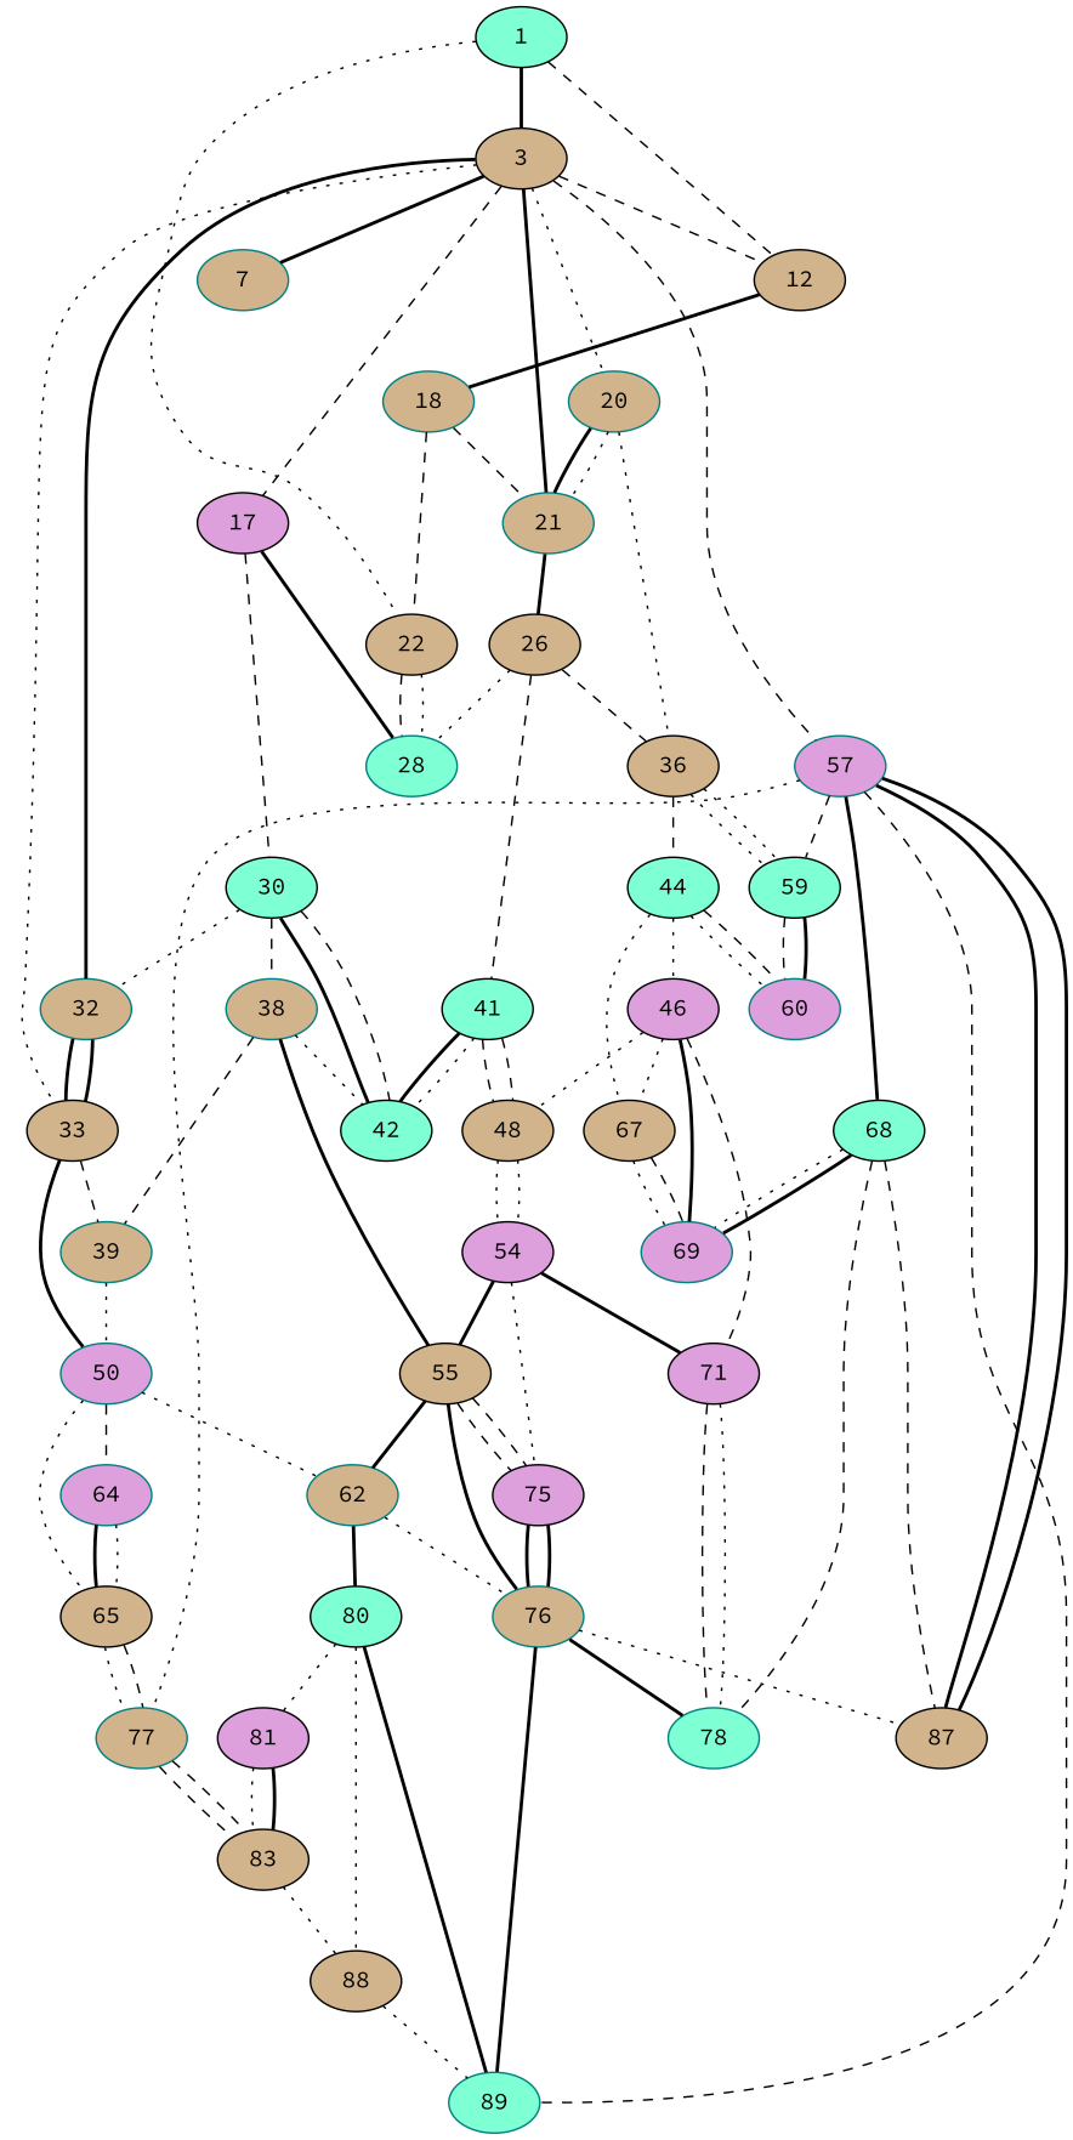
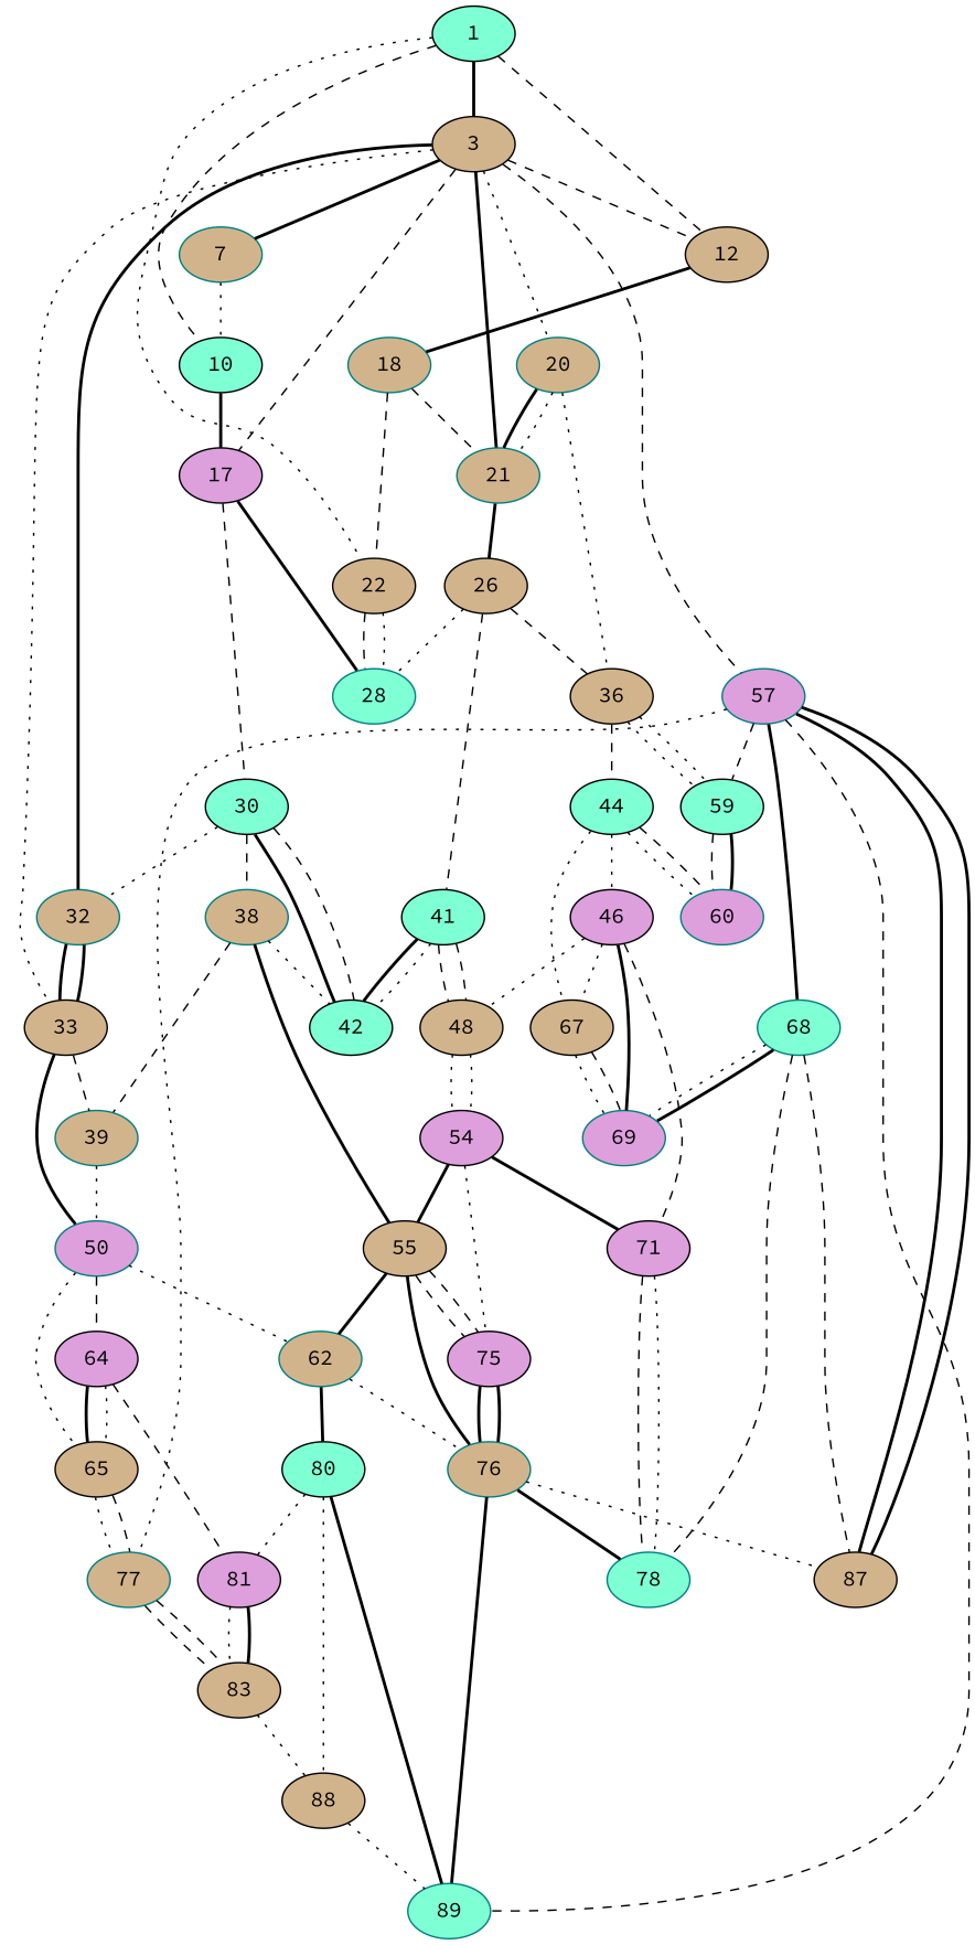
  graph {
    fontname="Source Code Pro"
    node [color=black fillcolor=tan fontname="Source Code Pro" style=filled]
    edge [fontname="Source Code Pro" style=dotted]
    1 [fillcolor=aquamarine super="+2+8"]
    3 [super="+14+4"]
+   10 [fillcolor=aquamarine super="+11"]
    12 [super="+15+13"]
    22
    7 [color=teal]
    17 [fillcolor=plum super="+25"]
    20 [color=teal super="+35"]
    21 [color=teal super="+23"]
    32 [color=teal]
    33 [super="+34"]
    57 [color=teal fillcolor=plum super="+58+73"]
    18 [color=teal super="+19"]
    28 [color=teal fillcolor=aquamarine]
    30 [fillcolor=aquamarine super="+31"]
    36 [super="+37"]
    26 [super="+27"]
    39 [color=teal super="+40"]
    50 [color=teal fillcolor=plum super="+51+63"]
    59 [fillcolor=aquamarine]
-   68 [fillcolor=aquamarine super="+77"]
+   68 [color=teal fillcolor=aquamarine super="+77"]
    n22 [color=teal label=77]
    n23 [label=87]
    89 [color=teal fillcolor=aquamarine super="+90"]
    38 [color=teal super="+43"]
    42 [fillcolor=aquamarine]
    44 [fillcolor=aquamarine super="+45"]
    41 [fillcolor=aquamarine]
    48
    55 [super="+56"]
    62 [color=teal super="+79"]
-   64 [color=teal fillcolor=plum]
+   64 [fillcolor=plum]
    65
    46 [fillcolor=plum super="+47"]
    60 [color=teal fillcolor=plum]
    67
    75 [fillcolor=plum]
    76 [color=teal super="+84"]
    54 [fillcolor=plum super="+72"]
    69 [color=teal fillcolor=plum]
    71 [fillcolor=plum]
    78 [color=teal fillcolor=aquamarine]
    80 [fillcolor=aquamarine super="+87"]
    81 [fillcolor=plum]
    83
    88
    1 -- 3 [style=bold]
+   1 -- 10 [style=dashed]
    1 -- 12 [style=dashed weight=2]
    1 -- 22
    3 -- 12 [style=dashed]
    3 -- 7 [style=bold]
    3 -- 17 [style=dashed]
    3 -- 20
    3 -- 21 [style=bold]
    3 -- 32 [style=bold]
    3 -- 33
    3 -- 57 [style=dashed weight=2]
+   10 -- 17 [style=bold weight=2]
    12 -- 18 [style=bold weight=2]
    22 -- 28 [style=dashed]
    22 -- 28
+   7 -- 10
    17 -- 28 [style=bold]
    17 -- 30 [style=dashed]
    20 -- 21 [style=bold weight=2]
    20 -- 21
    20 -- 36
    21 -- 26 [style=bold]
    32 -- 33 [style=bold]
    32 -- 33 [style=bold]
    33 -- 39 [style=dashed]
    33 -- 50 [style=bold]
    57 -- 59 [style=dashed]
    57 -- 68 [style=bold]
    57 -- n22
    57 -- n23 [style=bold]
    57 -- n23 [style=bold]
    57 -- 89 [style=dashed]
    18 -- 22 [style=dashed]
    18 -- 21 [style=dashed]
    30 -- 32
    30 -- 38 [style=dashed]
    30 -- 42 [style=bold]
    30 -- 42 [style=dashed]
    36 -- 59
    36 -- 59
    36 -- 44 [style=dashed]
    26 -- 28
    26 -- 36 [style=dashed]
    26 -- 41 [style=dashed]
    39 -- 50
    50 -- 62
    50 -- 64 [style=dashed]
    50 -- 65
    59 -- 60 [style=dashed]
    59 -- 60 [style=bold]
    68 -- n23 [style=dashed]
    68 -- 69
    68 -- 69 [style=bold]
    68 -- 78 [style=dashed]
    n22 -- 83 [style=dashed]
    n22 -- 83 [style=dashed]
    38 -- 39 [style=dashed weight=2]
    38 -- 42
    38 -- 55 [style=bold]
    44 -- 46
    44 -- 60 [weight=2]
    44 -- 60 [style=dashed]
    44 -- 67
    41 -- 42 [style=bold]
    41 -- 42
    41 -- 48 [style=dashed]
    41 -- 48 [style=dashed]
    48 -- 54
    48 -- 54
    55 -- 62 [style=bold]
    55 -- 75 [style=dashed]
    55 -- 75 [style=dashed]
    55 -- 76 [style=bold]
    62 -- 76
    62 -- 80 [style=bold]
    64 -- 65 [style=bold]
    64 -- 65
+   64 -- 81 [style=dashed]
    65 -- n22
    65 -- n22 [style=dashed]
    46 -- 48
    46 -- 67
    46 -- 69 [style=bold]
    46 -- 71 [style=dashed]
    67 -- 69
    67 -- 69 [style=dashed]
    75 -- 76 [style=bold]
    75 -- 76 [style=bold]
    76 -- n23
    76 -- 89 [style=bold]
    76 -- 78 [style=bold]
    54 -- 55 [style=bold]
    54 -- 75
    54 -- 71 [style=bold]
    71 -- 78 [style=dashed]
    71 -- 78
    80 -- 89 [style=bold]
    80 -- 81
    80 -- 88
    81 -- 83
    81 -- 83 [style=bold]
    83 -- 88
    88 -- 89
  }
